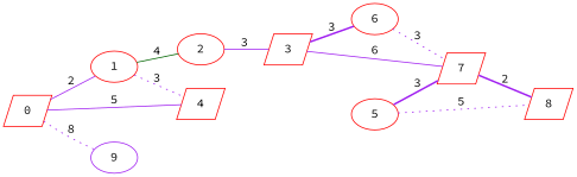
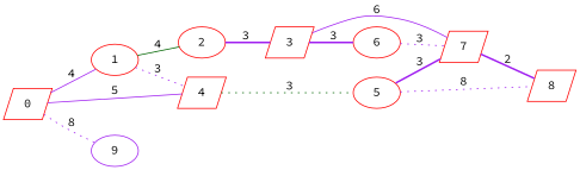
  graph {
    fontname="Source Code Pro"
    rankdir=LR
    node [color=red fontname="Source Code Pro" shape=ellipse weight=1]
    edge [color=purple fontname="Source Code Pro" style=dotted]
    1
    0 [shape=parallelogram]
    4 [shape=parallelogram]
    9 [color=purple weight=4]
    2
    5
    3 [shape=parallelogram]
    6
    7 [shape=parallelogram]
    8 [shape=parallelogram]
    1 -- 4 [label=3]
    1 -- 2 [color=darkgreen label=4 style=solid]
-   0 -- 1 [label=2 style=solid]
+   0 -- 1 [label=4 style=solid]
    0 -- 4 [label=5 style=solid]
    0 -- 9 [label=8]
-   2 -- 3 [label=3 style=solid]
+   4 -- 5 [color=darkgreen label=3]
+   2 -- 3 [label=3 style=bold]
    5 -- 7 [label=3 style=bold]
-   5 -- 8 [label=5]
+   5 -- 8 [label=8]
    3 -- 6 [label=3 style=bold]
    3 -- 7 [label=6 style=solid]
    6 -- 7 [label=3]
    7 -- 8 [label=2 style=bold]
  }
